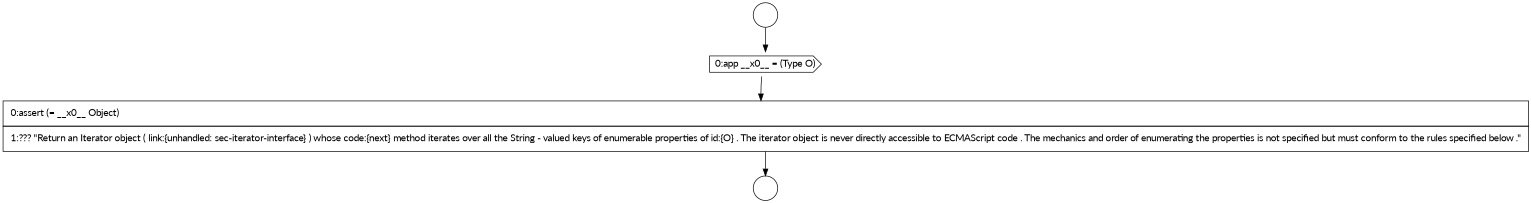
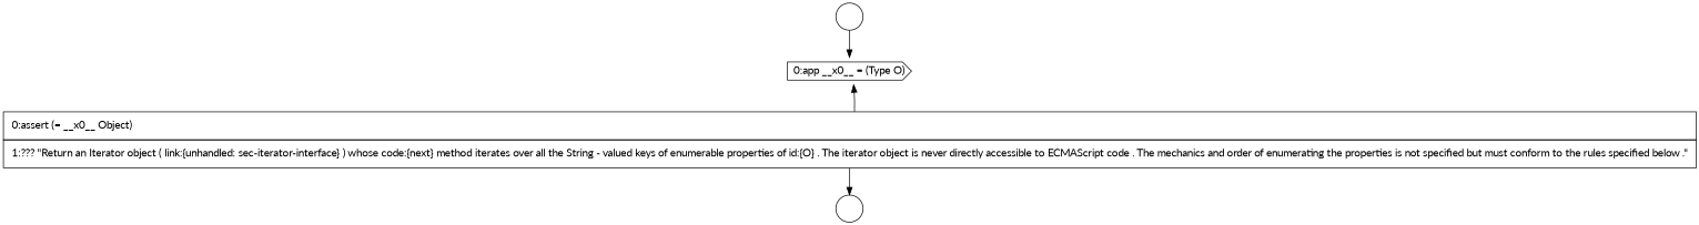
  digraph {
    fontname=Lato
    node [color=black fillcolor=white shape=circle style=filled fontname=Lato]
    edge [color=black fontname=Lato]
    n1 [label=" "]
    n2 [label=<<font color="black">0:app __x0__ = (Type O)</font>> shape=cds]
    n3 [label=<<font color="black">     <table border="0" cellborder="1" cellspacing="0" cellpadding="10">       <tr><td align="left">0:assert (= __x0__ Object)</td></tr>       <tr><td align="left">1:??? &quot;Return an Iterator object ( link:{unhandled: sec-iterator-interface} ) whose code:{next} method iterates over all the String - valued keys of enumerable properties of id:{O} . The iterator object is never directly accessible to ECMAScript code . The mechanics and order of enumerating the properties is not specified but must conform to the rules specified below .&quot;</td></tr>     </table>   </font>> margin=0 shape=none]
    n4 [label=" "]
    n1 -> n2
-   n2 -> n3
+   n3 -> n2
    n3 -> n4
  }
